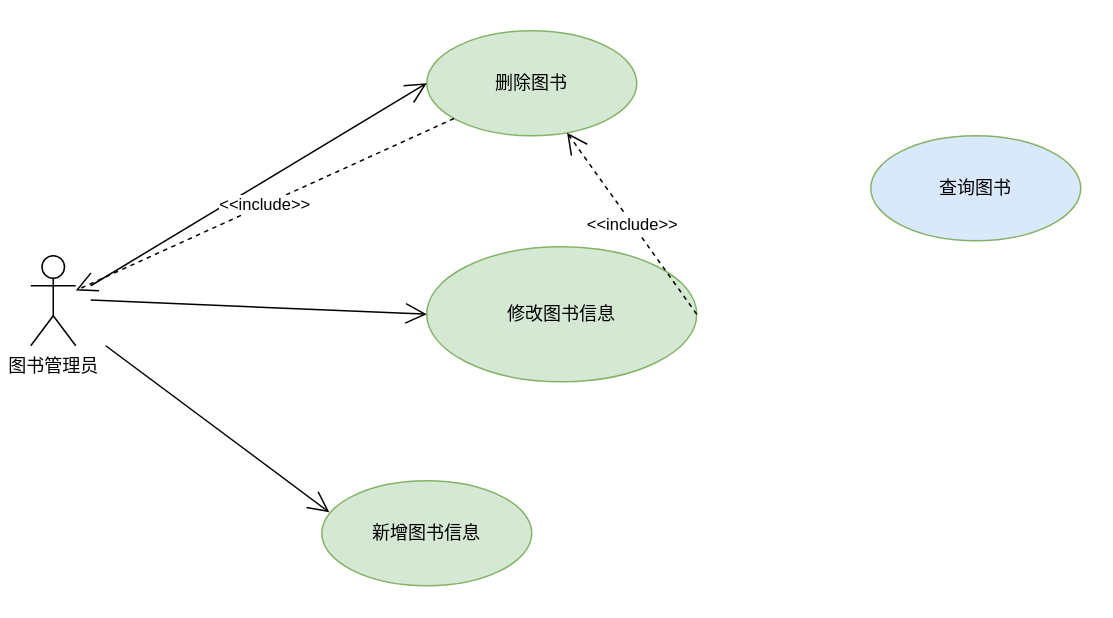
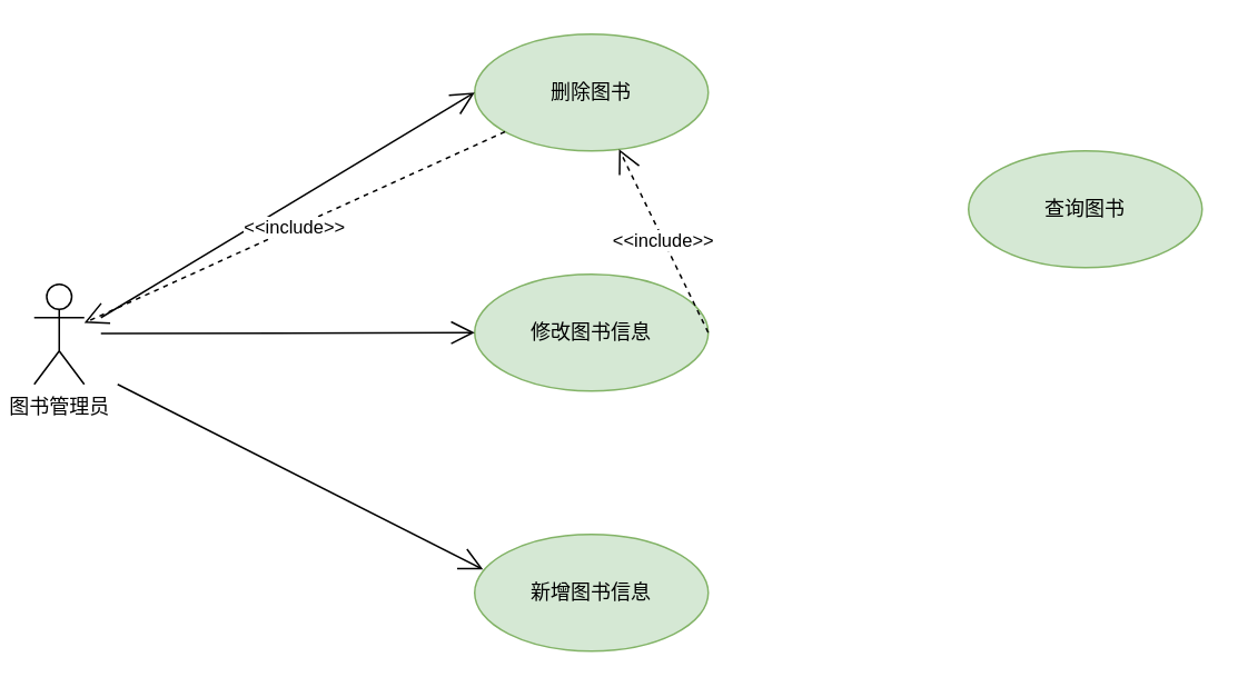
  <mxCell id="0" />
  <mxCell id="1" parent="0" />
  <mxCell id="2" value="图书管理员" style="shape=umlActor;verticalLabelPosition=bottom;verticalAlign=top;html=1;" vertex="1" parent="1"><mxGeometry x="20" y="170" width="30" height="60" as="geometry" /></mxCell>
  <mxCell id="3" value="删除图书" style="ellipse;whiteSpace=wrap;html=1;fillColor=#d5e8d4;strokeColor=#82b366;" vertex="1" parent="1"><mxGeometry x="284" y="20" width="140" height="70" as="geometry" /></mxCell>
- <mxCell id="4" value="修改图书信息" style="ellipse;whiteSpace=wrap;html=1;fillColor=#d5e8d4;strokeColor=#82b366;" vertex="1" parent="1"><mxGeometry x="284" y="164" width="180" height="90" as="geometry" /></mxCell>
- <mxCell id="5" value="新增图书信息" style="ellipse;whiteSpace=wrap;html=1;fillColor=#d5e8d4;strokeColor=#82b366;" vertex="1" parent="1"><mxGeometry x="214" y="320" width="140" height="70" as="geometry" /></mxCell>
- <mxCell id="6" value="查询图书" style="ellipse;whiteSpace=wrap;html=1;fillColor=#dae8fc;strokeColor=#82b366;" vertex="1" parent="1"><mxGeometry x="580" y="90" width="140" height="70" as="geometry" /></mxCell>
+ <mxCell id="4" value="修改图书信息" style="ellipse;whiteSpace=wrap;html=1;fillColor=#d5e8d4;strokeColor=#82b366;" vertex="1" parent="1"><mxGeometry x="284" y="164" width="140" height="70" as="geometry" /></mxCell>
+ <mxCell id="5" value="新增图书信息" style="ellipse;whiteSpace=wrap;html=1;fillColor=#d5e8d4;strokeColor=#82b366;" vertex="1" parent="1"><mxGeometry x="284" y="320" width="140" height="70" as="geometry" /></mxCell>
+ <mxCell id="6" value="查询图书" style="ellipse;whiteSpace=wrap;html=1;fillColor=#d5e8d4;strokeColor=#82b366;" vertex="1" parent="1"><mxGeometry x="580" y="90" width="140" height="70" as="geometry" /></mxCell>
  <mxCell id="7" value="" style="endArrow=open;endFill=1;endSize=12;html=1;rounded=0;entryX=0;entryY=0.5;entryDx=0;entryDy=0;" edge="1" parent="1" target="3"><mxGeometry width="160" relative="1" as="geometry"><mxPoint x="60" y="190" as="sourcePoint" /><mxPoint x="250" y="190" as="targetPoint" /></mxGeometry></mxCell>
  <mxCell id="8" value="&amp;lt;&amp;lt;include&amp;gt;&amp;gt;" style="endArrow=open;endSize=12;dashed=1;html=1;rounded=0;" edge="1" parent="1" source="3" target="2"><mxGeometry width="160" relative="1" as="geometry"><mxPoint x="424" y="55" as="sourcePoint" /><mxPoint x="570" y="120" as="targetPoint" /></mxGeometry></mxCell>
  <mxCell id="9" value="" style="endArrow=open;endFill=1;endSize=12;html=1;rounded=0;entryX=0;entryY=0.5;entryDx=0;entryDy=0;" edge="1" parent="1" target="4"><mxGeometry width="160" relative="1" as="geometry"><mxPoint x="60" y="199.5" as="sourcePoint" /><mxPoint x="220" y="199.5" as="targetPoint" /></mxGeometry></mxCell>
  <mxCell id="10" value="&amp;lt;&amp;lt;include&amp;gt;&amp;gt;" style="endArrow=open;endSize=12;dashed=1;html=1;rounded=0;exitX=1;exitY=0.5;exitDx=0;exitDy=0;" edge="1" parent="1" source="4" target="3"><mxGeometry width="160" relative="1" as="geometry"><mxPoint x="430" y="200" as="sourcePoint" /><mxPoint x="570" y="140" as="targetPoint" /></mxGeometry></mxCell>
  <mxCell id="11" value="" style="endArrow=open;endFill=1;endSize=12;html=1;rounded=0;entryX=0.036;entryY=0.3;entryDx=0;entryDy=0;entryPerimeter=0;" edge="1" parent="1" target="5"><mxGeometry width="160" relative="1" as="geometry"><mxPoint x="70" y="230" as="sourcePoint" /><mxPoint x="190" y="320" as="targetPoint" /></mxGeometry></mxCell>
